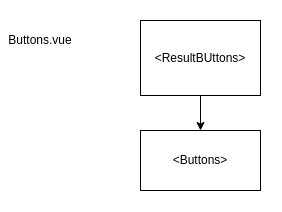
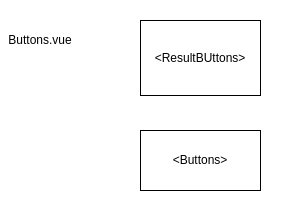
  <mxCell id="0" />
  <mxCell id="1" parent="0" />
  <mxCell id="2" value="&lt;span&gt;&amp;lt;Buttons&amp;gt;&lt;/span&gt;" style="rounded=0;whiteSpace=wrap;html=1;" parent="1" vertex="1"><mxGeometry x="140" y="130" width="120" height="60" as="geometry" /></mxCell>
  <mxCell id="3" value="Buttons.vue" style="text;html=1;strokeColor=none;fillColor=none;align=center;verticalAlign=middle;whiteSpace=wrap;rounded=0;" parent="1" vertex="1"><mxGeometry x="20" y="30" width="40" height="20" as="geometry" /></mxCell>
- <mxCell id="4" style="edgeStyle=orthogonalEdgeStyle;rounded=0;orthogonalLoop=1;jettySize=auto;html=1;" parent="1" source="5" target="2" edge="1"><mxGeometry relative="1" as="geometry" /></mxCell>
  <mxCell id="5" value="&amp;lt;ResultBUttons&amp;gt;" style="rounded=0;whiteSpace=wrap;html=1;" parent="1" vertex="1"><mxGeometry x="140" y="20" width="120" height="75" as="geometry" /></mxCell>
